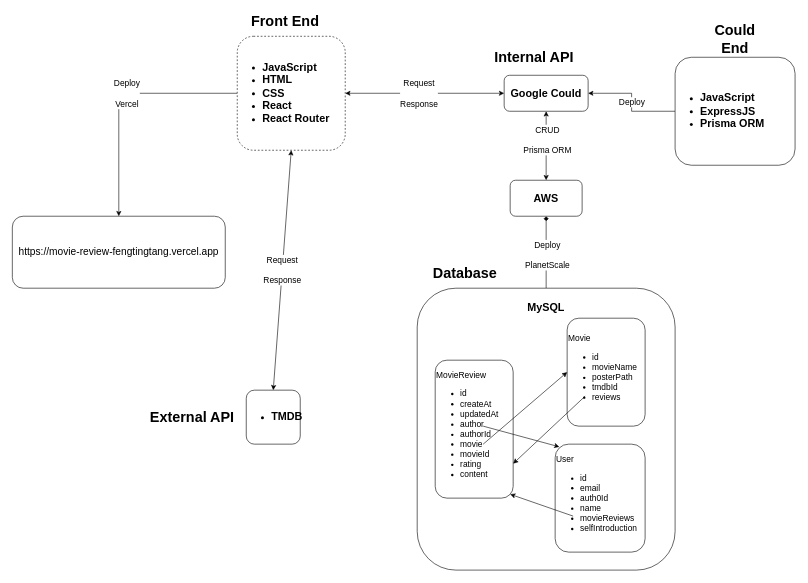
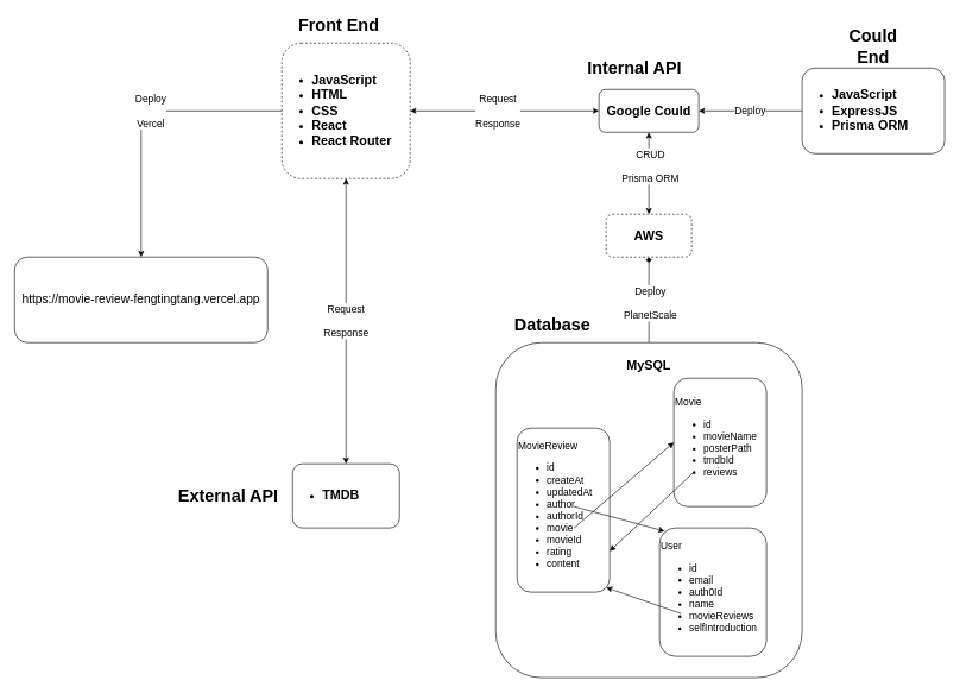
  <mxCell id="0" />
  <mxCell id="1" parent="0" />
  <mxCell id="2" value="" style="edgeStyle=orthogonalEdgeStyle;rounded=0;orthogonalLoop=1;jettySize=auto;html=1;" edge="1" parent="1" source="4" target="26"><mxGeometry relative="1" as="geometry" /></mxCell>
  <mxCell id="3" value="Deploy&lt;br style=&quot;font-size: 14px;&quot;&gt;&lt;br style=&quot;font-size: 14px;&quot;&gt;Vercel" style="edgeLabel;html=1;align=center;verticalAlign=middle;resizable=0;points=[];fontSize=14;" vertex="1" connectable="0" parent="2"><mxGeometry x="-0.08" relative="1" as="geometry"><mxPoint as="offset" /></mxGeometry></mxCell>
  <mxCell id="4" value="&lt;h2&gt;&lt;ul&gt;&lt;li&gt;JavaScript&lt;/li&gt;&lt;li&gt;HTML&lt;/li&gt;&lt;li&gt;CSS&lt;/li&gt;&lt;li&gt;React&lt;/li&gt;&lt;li&gt;React Router&lt;/li&gt;&lt;/ul&gt;&lt;/h2&gt;" style="rounded=1;whiteSpace=wrap;html=1;align=left;dashed=1;" vertex="1" parent="1"><mxGeometry x="395" y="60" width="180" height="190" as="geometry" /></mxCell>
  <mxCell id="5" value="&lt;h1&gt;Front End&lt;/h1&gt;" style="text;strokeColor=none;align=center;fillColor=none;html=1;verticalAlign=middle;whiteSpace=wrap;rounded=0;" vertex="1" parent="1"><mxGeometry x="415" y="20" width="120" height="30" as="geometry" /></mxCell>
  <mxCell id="6" value="Deploy" style="edgeStyle=orthogonalEdgeStyle;rounded=0;orthogonalLoop=1;jettySize=auto;html=1;fontSize=14;" edge="1" parent="1" source="7" target="19"><mxGeometry relative="1" as="geometry"><mxPoint as="offset" /></mxGeometry></mxCell>
- <mxCell id="7" value="&lt;h2&gt;&lt;ul&gt;&lt;li&gt;JavaScript&lt;/li&gt;&lt;li&gt;ExpressJS&lt;/li&gt;&lt;li&gt;Prisma ORM&lt;/li&gt;&lt;/ul&gt;&lt;/h2&gt;" style="rounded=1;whiteSpace=wrap;html=1;align=left;" vertex="1" parent="1"><mxGeometry x="1125" y="95" width="200" height="180" as="geometry" /></mxCell>
+ <mxCell id="7" value="&lt;h2&gt;&lt;ul&gt;&lt;li&gt;JavaScript&lt;/li&gt;&lt;li&gt;ExpressJS&lt;/li&gt;&lt;li&gt;Prisma ORM&lt;/li&gt;&lt;/ul&gt;&lt;/h2&gt;" style="rounded=1;whiteSpace=wrap;html=1;align=left;" vertex="1" parent="1"><mxGeometry x="1125" y="95" width="200" height="120" as="geometry" /></mxCell>
  <mxCell id="8" value="&lt;h1&gt;Could End&lt;/h1&gt;" style="text;strokeColor=none;align=center;fillColor=none;html=1;verticalAlign=middle;whiteSpace=wrap;rounded=0;" vertex="1" parent="1"><mxGeometry x="1165" y="50" width="120" height="30" as="geometry" /></mxCell>
  <mxCell id="9" value="&lt;h1&gt;External API&lt;/h1&gt;" style="text;strokeColor=none;align=center;fillColor=none;html=1;verticalAlign=middle;whiteSpace=wrap;rounded=0;" vertex="1" parent="1"><mxGeometry x="245" y="680" width="150" height="30" as="geometry" /></mxCell>
- <mxCell id="10" value="&lt;h2&gt;&lt;ul&gt;&lt;li&gt;TMDB&lt;/li&gt;&lt;/ul&gt;&lt;/h2&gt;" style="rounded=1;whiteSpace=wrap;html=1;align=left;" vertex="1" parent="1"><mxGeometry x="410" y="650" width="90" height="90" as="geometry" /></mxCell>
+ <mxCell id="10" value="&lt;h2&gt;&lt;ul&gt;&lt;li&gt;TMDB&lt;/li&gt;&lt;/ul&gt;&lt;/h2&gt;" style="rounded=1;whiteSpace=wrap;html=1;align=left;" vertex="1" parent="1"><mxGeometry x="410" y="650" width="150" height="90" as="geometry" /></mxCell>
  <mxCell id="11" value="&lt;h1&gt;Database&lt;/h1&gt;" style="text;strokeColor=none;align=center;fillColor=none;html=1;verticalAlign=middle;whiteSpace=wrap;rounded=0;" vertex="1" parent="1"><mxGeometry x="715" y="440" width="120" height="30" as="geometry" /></mxCell>
  <mxCell id="12" value="" style="edgeStyle=orthogonalEdgeStyle;rounded=0;orthogonalLoop=1;jettySize=auto;html=1;endArrow=diamond;" edge="1" parent="1" source="14" target="18"><mxGeometry relative="1" as="geometry" /></mxCell>
  <mxCell id="13" value="Deploy&lt;br style=&quot;font-size: 14px;&quot;&gt;&lt;br style=&quot;font-size: 14px;&quot;&gt;PlanetScale" style="edgeLabel;html=1;align=center;verticalAlign=middle;resizable=0;points=[];fontSize=14;" vertex="1" connectable="0" parent="12"><mxGeometry x="-0.06" y="-1" relative="1" as="geometry"><mxPoint as="offset" /></mxGeometry></mxCell>
  <mxCell id="14" value="&lt;h2&gt;MySQL&lt;/h2&gt;" style="rounded=1;whiteSpace=wrap;html=1;align=center;horizontal=1;verticalAlign=top;" vertex="1" parent="1"><mxGeometry x="695" y="480" width="430" height="470" as="geometry" /></mxCell>
  <mxCell id="15" value="MovieReview&lt;br style=&quot;font-size: 14px;&quot;&gt;&lt;ul style=&quot;font-size: 14px;&quot;&gt;&lt;li style=&quot;font-size: 14px;&quot;&gt;id&lt;/li&gt;&lt;li style=&quot;font-size: 14px;&quot;&gt;createAt&lt;/li&gt;&lt;li style=&quot;font-size: 14px;&quot;&gt;updatedAt&lt;/li&gt;&lt;li style=&quot;font-size: 14px;&quot;&gt;author&lt;/li&gt;&lt;li style=&quot;font-size: 14px;&quot;&gt;authorId&lt;/li&gt;&lt;li style=&quot;font-size: 14px;&quot;&gt;movie&lt;/li&gt;&lt;li style=&quot;font-size: 14px;&quot;&gt;movieId&lt;/li&gt;&lt;li style=&quot;font-size: 14px;&quot;&gt;rating&lt;/li&gt;&lt;li style=&quot;font-size: 14px;&quot;&gt;content&lt;/li&gt;&lt;/ul&gt;" style="rounded=1;whiteSpace=wrap;html=1;align=left;fontSize=14;" vertex="1" parent="1"><mxGeometry x="725" y="600" width="130" height="230" as="geometry" /></mxCell>
  <mxCell id="16" value="User&lt;br style=&quot;font-size: 14px;&quot;&gt;&lt;ul style=&quot;font-size: 14px;&quot;&gt;&lt;li style=&quot;font-size: 14px;&quot;&gt;id&lt;/li&gt;&lt;li style=&quot;font-size: 14px;&quot;&gt;email&lt;/li&gt;&lt;li style=&quot;font-size: 14px;&quot;&gt;auth0Id&lt;/li&gt;&lt;li style=&quot;font-size: 14px;&quot;&gt;name&lt;/li&gt;&lt;li style=&quot;font-size: 14px;&quot;&gt;movieReviews&lt;/li&gt;&lt;li style=&quot;font-size: 14px;&quot;&gt;selfIntroduction&lt;/li&gt;&lt;/ul&gt;" style="rounded=1;whiteSpace=wrap;html=1;align=left;fontSize=14;" vertex="1" parent="1"><mxGeometry x="925" y="740" width="150" height="180" as="geometry" /></mxCell>
  <mxCell id="17" value="Movie&lt;br style=&quot;font-size: 14px;&quot;&gt;&lt;ul style=&quot;font-size: 14px;&quot;&gt;&lt;li style=&quot;font-size: 14px;&quot;&gt;id&lt;/li&gt;&lt;li style=&quot;font-size: 14px;&quot;&gt;movieName&lt;/li&gt;&lt;li style=&quot;font-size: 14px;&quot;&gt;posterPath&lt;/li&gt;&lt;li style=&quot;font-size: 14px;&quot;&gt;tmdbId&lt;/li&gt;&lt;li style=&quot;font-size: 14px;&quot;&gt;reviews&lt;/li&gt;&lt;/ul&gt;" style="rounded=1;whiteSpace=wrap;html=1;align=left;fontSize=14;" vertex="1" parent="1"><mxGeometry x="945" y="530" width="130" height="180" as="geometry" /></mxCell>
- <mxCell id="18" value="&lt;h2&gt;AWS&lt;/h2&gt;" style="rounded=1;whiteSpace=wrap;html=1;" vertex="1" parent="1"><mxGeometry x="850" y="300" width="120" height="60" as="geometry" /></mxCell>
+ <mxCell id="18" value="&lt;h2&gt;AWS&lt;/h2&gt;" style="rounded=1;whiteSpace=wrap;html=1;dashed=1;" vertex="1" parent="1"><mxGeometry x="850" y="300" width="120" height="60" as="geometry" /></mxCell>
  <mxCell id="19" value="&lt;h2&gt;Google Could&lt;/h2&gt;" style="rounded=1;whiteSpace=wrap;html=1;" vertex="1" parent="1"><mxGeometry x="840" y="125" width="140" height="60" as="geometry" /></mxCell>
  <mxCell id="20" value="" style="endArrow=classic;startArrow=classic;html=1;rounded=0;entryX=0.5;entryY=1;entryDx=0;entryDy=0;exitX=0.5;exitY=0;exitDx=0;exitDy=0;" edge="1" parent="1" source="18" target="19"><mxGeometry width="50" height="50" relative="1" as="geometry"><mxPoint x="715" y="360" as="sourcePoint" /><mxPoint x="765" y="310" as="targetPoint" /></mxGeometry></mxCell>
  <mxCell id="21" value="CRUD&lt;br style=&quot;font-size: 14px;&quot;&gt;&lt;br style=&quot;font-size: 14px;&quot;&gt;Prisma ORM" style="edgeLabel;html=1;align=center;verticalAlign=middle;resizable=0;points=[];fontSize=14;" vertex="1" connectable="0" parent="20"><mxGeometry x="0.183" y="-1" relative="1" as="geometry"><mxPoint as="offset" /></mxGeometry></mxCell>
  <mxCell id="22" value="" style="endArrow=classic;startArrow=classic;html=1;rounded=0;entryX=0;entryY=0.5;entryDx=0;entryDy=0;exitX=1;exitY=0.5;exitDx=0;exitDy=0;" edge="1" parent="1" source="4" target="19"><mxGeometry width="50" height="50" relative="1" as="geometry"><mxPoint x="715" y="310" as="sourcePoint" /><mxPoint x="765" y="260" as="targetPoint" /></mxGeometry></mxCell>
  <mxCell id="23" value="Request&lt;br style=&quot;font-size: 14px;&quot;&gt;&lt;br style=&quot;font-size: 14px;&quot;&gt;Response" style="edgeLabel;html=1;align=center;verticalAlign=middle;resizable=0;points=[];fontSize=14;" vertex="1" connectable="0" parent="22"><mxGeometry x="-0.08" y="1" relative="1" as="geometry"><mxPoint y="1" as="offset" /></mxGeometry></mxCell>
  <mxCell id="24" value="&lt;h1&gt;Internal API&lt;/h1&gt;" style="text;strokeColor=none;align=center;fillColor=none;html=1;verticalAlign=middle;whiteSpace=wrap;rounded=0;" vertex="1" parent="1"><mxGeometry x="815" y="80" width="150" height="30" as="geometry" /></mxCell>
  <mxCell id="25" value="Request&lt;br style=&quot;font-size: 14px;&quot;&gt;&lt;br style=&quot;font-size: 14px;&quot;&gt;Response" style="endArrow=classic;startArrow=classic;html=1;rounded=0;exitX=0.5;exitY=0;exitDx=0;exitDy=0;entryX=0.5;entryY=1;entryDx=0;entryDy=0;fontSize=14;" edge="1" parent="1" source="10" target="4"><mxGeometry width="50" height="50" relative="1" as="geometry"><mxPoint x="715" y="280" as="sourcePoint" /><mxPoint x="765" y="230" as="targetPoint" /></mxGeometry></mxCell>
  <mxCell id="26" value="https://movie-review-fengtingtang.vercel.app" style="rounded=1;whiteSpace=wrap;html=1;fontSize=17;" vertex="1" parent="1"><mxGeometry x="20" y="360" width="355" height="120" as="geometry" /></mxCell>
  <mxCell id="27" value="" style="endArrow=classic;html=1;rounded=0;entryX=0.047;entryY=0.025;entryDx=0;entryDy=0;entryPerimeter=0;" edge="1" parent="1" target="16"><mxGeometry width="50" height="50" relative="1" as="geometry"><mxPoint x="805" y="710" as="sourcePoint" /><mxPoint x="825" y="610" as="targetPoint" /></mxGeometry></mxCell>
  <mxCell id="28" value="" style="endArrow=classic;html=1;rounded=0;entryX=0;entryY=0.5;entryDx=0;entryDy=0;exitX=0.615;exitY=0.609;exitDx=0;exitDy=0;exitPerimeter=0;" edge="1" parent="1" source="15" target="17"><mxGeometry width="50" height="50" relative="1" as="geometry"><mxPoint x="825" y="640" as="sourcePoint" /><mxPoint x="922" y="715" as="targetPoint" /></mxGeometry></mxCell>
  <mxCell id="29" value="" style="endArrow=classic;html=1;rounded=0;entryX=1;entryY=0.75;entryDx=0;entryDy=0;" edge="1" parent="1" target="15"><mxGeometry width="50" height="50" relative="1" as="geometry"><mxPoint x="975" y="660" as="sourcePoint" /><mxPoint x="965" y="590" as="targetPoint" /></mxGeometry></mxCell>
  <mxCell id="30" value="" style="endArrow=classic;html=1;rounded=0;entryX=0.962;entryY=0.972;entryDx=0;entryDy=0;entryPerimeter=0;" edge="1" parent="1" target="15"><mxGeometry width="50" height="50" relative="1" as="geometry"><mxPoint x="955" y="860" as="sourcePoint" /><mxPoint x="922" y="715" as="targetPoint" /></mxGeometry></mxCell>
